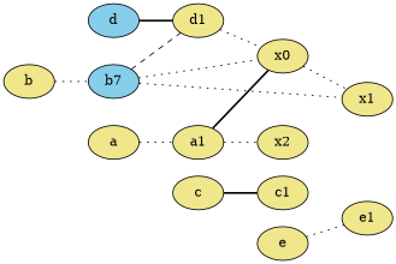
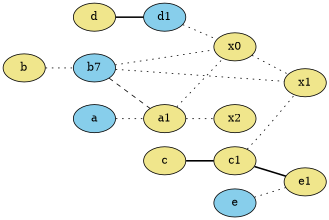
  graph {
    fontname="DejaVu Serif"
    rankdir=LR
    node [fillcolor=khaki fontname="DejaVu Serif" labelfontsize=50 style=filled]
    edge [fontname="DejaVu Serif" style=dotted]
    x0
    x1
    c
    c1
    e1
    n6 [fillcolor=skyblue label=b7]
    b
-   d1
-   e
-   d [fillcolor=skyblue]
-   a
+   d1 [fillcolor=skyblue]
+   e [fillcolor=skyblue]
+   d
+   a [fillcolor=skyblue]
    a1
    x2
    x0 -- x1
    c -- c1 [style=bold]
+   c1 -- x1
+   c1 -- e1 [style=bold]
    n6 -- x0
    n6 -- x1
-   n6 -- d1 [style=dashed]
+   n6 -- a1 [style=dashed]
    b -- n6
    d1 -- x0
    e -- e1
    d -- d1 [style=bold]
    a -- a1
-   a1 -- x0 [style=bold]
+   a1 -- x0
    a1 -- x2
  }
